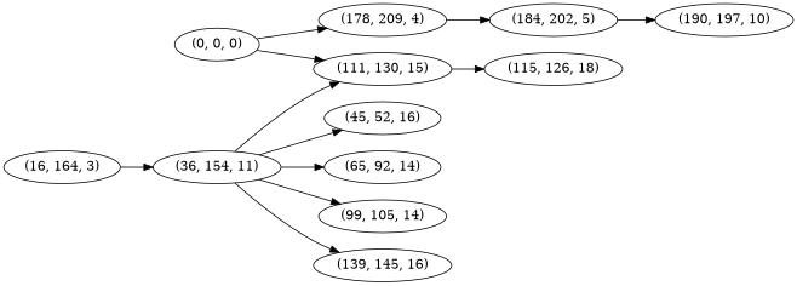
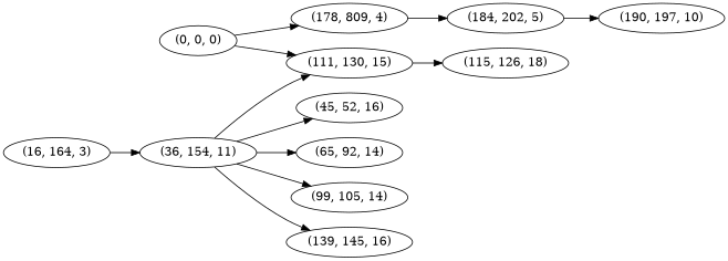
  digraph {
    rankdir=LR
    "(0, 0, 0)"
-   "(178, 209, 4)"
+   "(178, 209, 4)" [label="(178, 809, 4)"]
    "(111, 130, 15)"
    n4 [label="(36, 154, 11)"]
    "(16, 164, 3)"
    "(184, 202, 5)"
    "(45, 52, 16)"
    "(65, 92, 14)"
    "(99, 105, 14)"
    "(139, 145, 16)"
    "(115, 126, 18)"
    "(190, 197, 10)"
    "(0, 0, 0)" -> "(178, 209, 4)"
    "(0, 0, 0)" -> "(111, 130, 15)"
    "(178, 209, 4)" -> "(184, 202, 5)"
    "(111, 130, 15)" -> "(115, 126, 18)"
    n4 -> "(111, 130, 15)"
    n4 -> "(45, 52, 16)"
    n4 -> "(65, 92, 14)"
    n4 -> "(99, 105, 14)"
    n4 -> "(139, 145, 16)"
    "(16, 164, 3)" -> n4
    "(184, 202, 5)" -> "(190, 197, 10)"
  }
